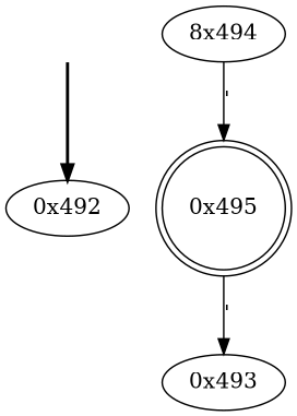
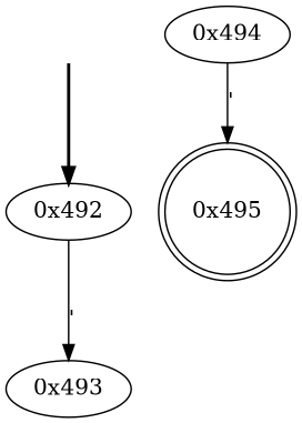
  digraph {
    fake [style=invisible]
    "0x492" [root=true]
    "0x493"
    "0x495" [shape=doublecircle]
-   "0x494" [label="8x494"]
+   "0x494"
    fake -> "0x492" [style=bold]
-   "0x495" -> "0x493" [label="'"]
+   "0x492" -> "0x493" [label="'"]
    "0x494" -> "0x495" [label="'"]
  }
